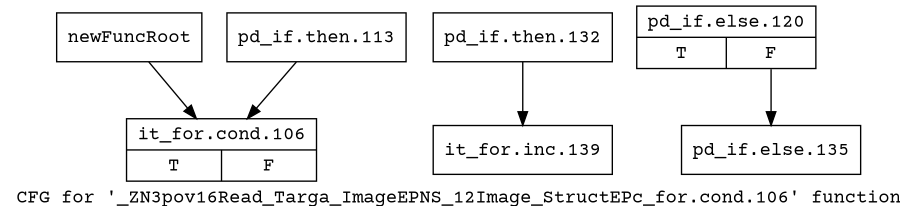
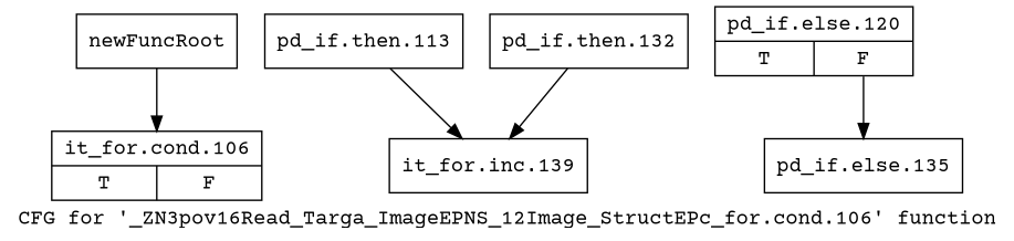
  digraph {
    fontname="Courier Prime"
    label="CFG for '_ZN3pov16Read_Targa_ImageEPNS_12Image_StructEPc_for.cond.106' function"
    node [fontname="Courier Prime" shape=record]
    edge [fontname="Courier Prime"]
    n1 [label="{newFuncRoot}"]
    n2 [label="{it_for.cond.106|{<s0>T|<s1>F}}"]
    n3 [label="{pd_if.then.113}"]
    n4 [label="{it_for.inc.139}"]
    n5 [label="{pd_if.else.120|{<s0>T|<s1>F}}"]
    n6 [label="{pd_if.else.135}"]
    n7 [label="{pd_if.then.132}"]
    n1 -> n2
-   n3 -> n2
+   n3 -> n4
    n5 -> n6 [tailport=s1]
    n7 -> n4
  }
